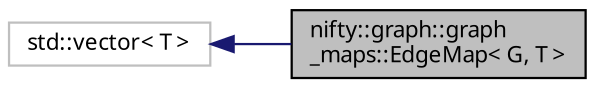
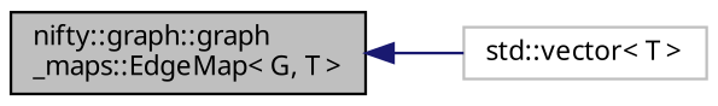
  digraph {
    rankdir=LR
    fontname="Noto Sans"
    node [fontname="Noto Sans" fontsize=10 shape=record style=filled]
    n1 [color=black fillcolor=grey75 fontcolor=black height=0.2 label="nifty::graph::graph\l_maps::EdgeMap\< G, T \>" width=0.4]
    n2 [color=grey75 fillcolor=white height=0.2 label="std::vector\< T \>" width=0.4]
-   n2 -> n1 [color=midnightblue dir=back fontname="Noto Sans" fontsize=10 labelfontname=Helvetica labelfontsize=10 style=solid]
+   n1 -> n2 [color=midnightblue dir=back fontname="Noto Sans" fontsize=10 labelfontname=Helvetica labelfontsize=10 style=solid]
  }
